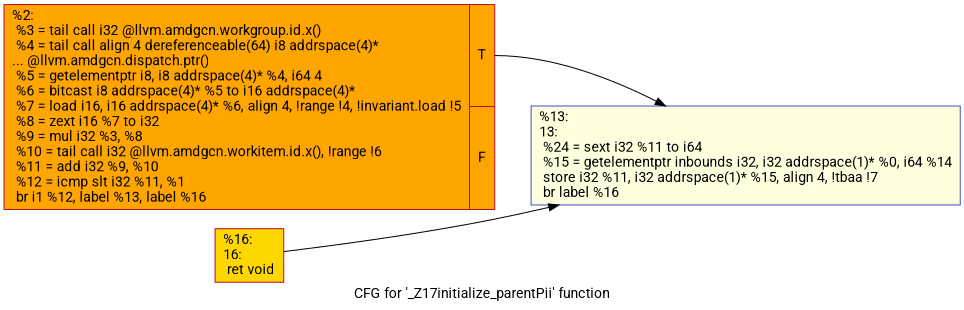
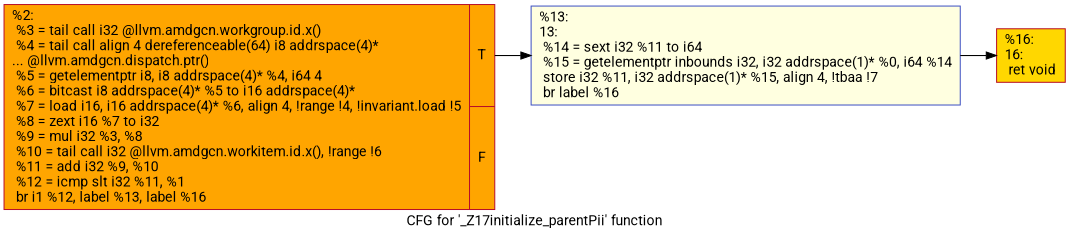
  digraph {
    fontname=Roboto
    label="CFG for '_Z17initialize_parentPii' function"
    rankdir=LR
    node [color="#b70d28ff" fontname=Roboto shape=record style=filled]
    edge [fontname=Roboto]
    n1 [fillcolor=orange label="{%2:\l  %3 = tail call i32 @llvm.amdgcn.workgroup.id.x()\l  %4 = tail call align 4 dereferenceable(64) i8 addrspace(4)*\l... @llvm.amdgcn.dispatch.ptr()\l  %5 = getelementptr i8, i8 addrspace(4)* %4, i64 4\l  %6 = bitcast i8 addrspace(4)* %5 to i16 addrspace(4)*\l  %7 = load i16, i16 addrspace(4)* %6, align 4, !range !4, !invariant.load !5\l  %8 = zext i16 %7 to i32\l  %9 = mul i32 %3, %8\l  %10 = tail call i32 @llvm.amdgcn.workitem.id.x(), !range !6\l  %11 = add i32 %9, %10\l  %12 = icmp slt i32 %11, %1\l  br i1 %12, label %13, label %16\l|{<s0>T|<s1>F}}"]
-   n2 [color="#3d50c3ff" fillcolor=lightyellow label="{%13:\l13:                                               \l  %24 = sext i32 %11 to i64\l  %15 = getelementptr inbounds i32, i32 addrspace(1)* %0, i64 %14\l  store i32 %11, i32 addrspace(1)* %15, align 4, !tbaa !7\l  br label %16\l}"]
+   n2 [color="#3d50c3ff" fillcolor=lightyellow label="{%13:\l13:                                               \l  %14 = sext i32 %11 to i64\l  %15 = getelementptr inbounds i32, i32 addrspace(1)* %0, i64 %14\l  store i32 %11, i32 addrspace(1)* %15, align 4, !tbaa !7\l  br label %16\l}"]
    n3 [fillcolor=gold label="{%16:\l16:                                               \l  ret void\l}"]
    n1 -> n2 [tailport=s0]
-   n3 -> n2
+   n2 -> n3
  }
